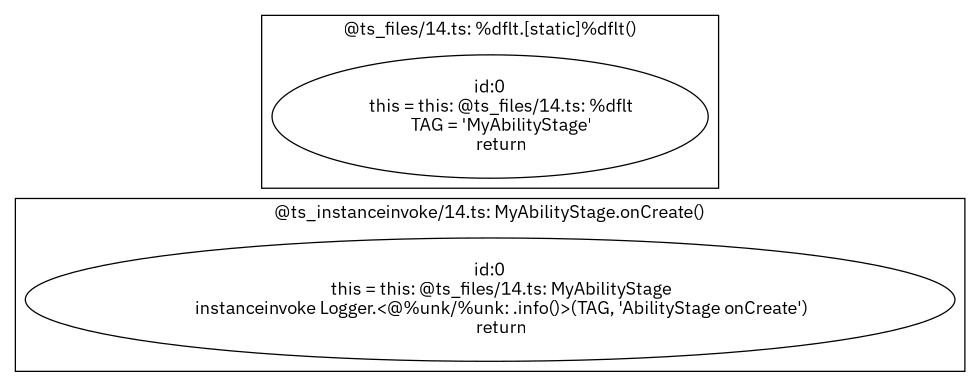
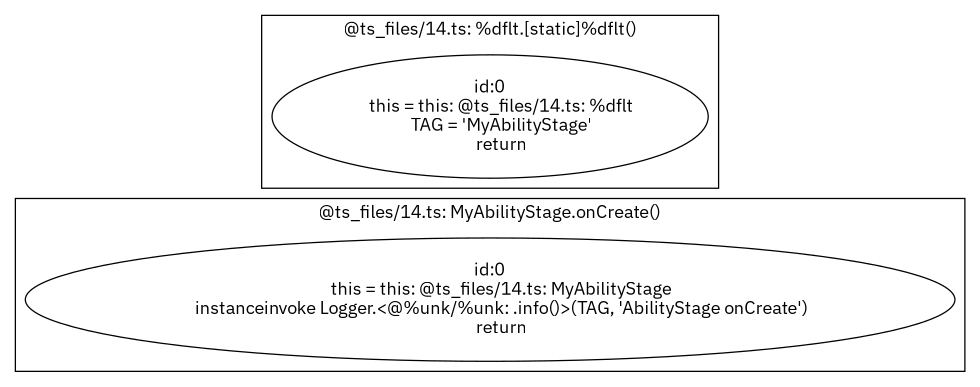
  digraph {
    rankdir=LR
    fontname="IBM Plex Sans"
    node [fontname="IBM Plex Sans"]
    n1 [label="id:0\n      this = this: @ts_files/14.ts: MyAbilityStage\n      instanceinvoke Logger.<@%unk/%unk: .info()>(TAG, 'AbilityStage onCreate')\n      return"]
    n2 [label="id:0\n      this = this: @ts_files/14.ts: %dflt\n      TAG = 'MyAbilityStage'\n      return"]
    subgraph cluster_1 {
-     label="@ts_instanceinvoke/14.ts: MyAbilityStage.onCreate()"
+     label="@ts_files/14.ts: MyAbilityStage.onCreate()"
      n1
    }
    subgraph cluster_2 {
      label="@ts_files/14.ts: %dflt.[static]%dflt()"
      n2
    }
  }
